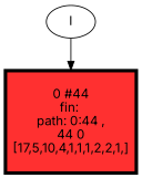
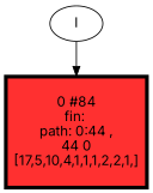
  digraph {
    fontname=Inter
    node [fontname=Inter]
-   n1 [fillcolor=firebrick1 height=1.57 label="0 #44\nfin: \n path: 0:44 , \n44 0\n[17,5,10,4,1,1,1,2,2,1,]" penwidth=3.80666 shape=box style=filled width=1.57]
+   n1 [fillcolor=firebrick1 height=1.57 label="0 #84\nfin: \n path: 0:44 , \n44 0\n[17,5,10,4,1,1,1,2,2,1,]" penwidth=3.80666 shape=box style=filled width=1.57]
    I
    I -> n1 [fontname=Inter]
  }
